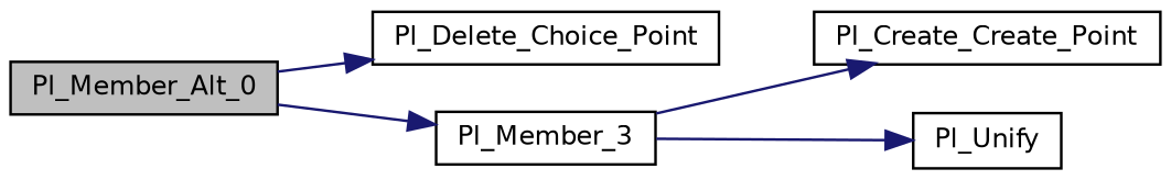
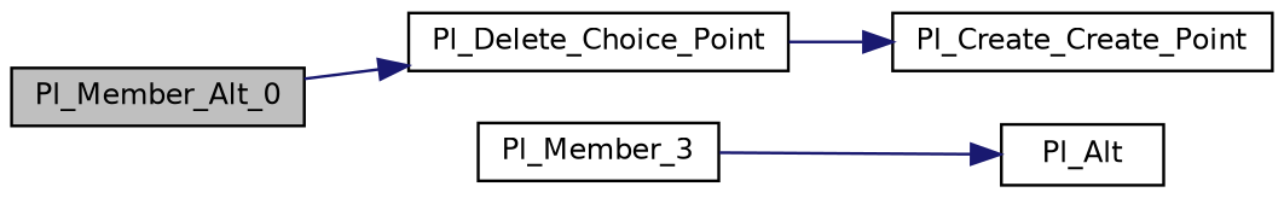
  digraph {
    rankdir=LR
    node [color=black fillcolor=white fontname=Helvetica fontsize=10 shape=record style=filled]
    edge [color=midnightblue fontname=Helvetica fontsize=10 labelfontname=Helvetica labelfontsize=10 style=solid]
    n1 [fillcolor=grey75 fontcolor=black height=0.2 label=Pl_Member_Alt_0 width=0.4]
    n2 [height=0.2 label=Pl_Delete_Choice_Point width=0.4]
    n3 [height=0.2 label=Pl_Member_3 width=0.4]
    n4 [height=0.2 label=Pl_Create_Create_Point width=0.4]
-   n5 [height=0.2 label=Pl_Unify width=0.4]
+   n5 [height=0.2 label=Pl_Alt width=0.4]
    n1 -> n2
-   n1 -> n3
-   n3 -> n4
+   n2 -> n4
    n3 -> n5
  }
